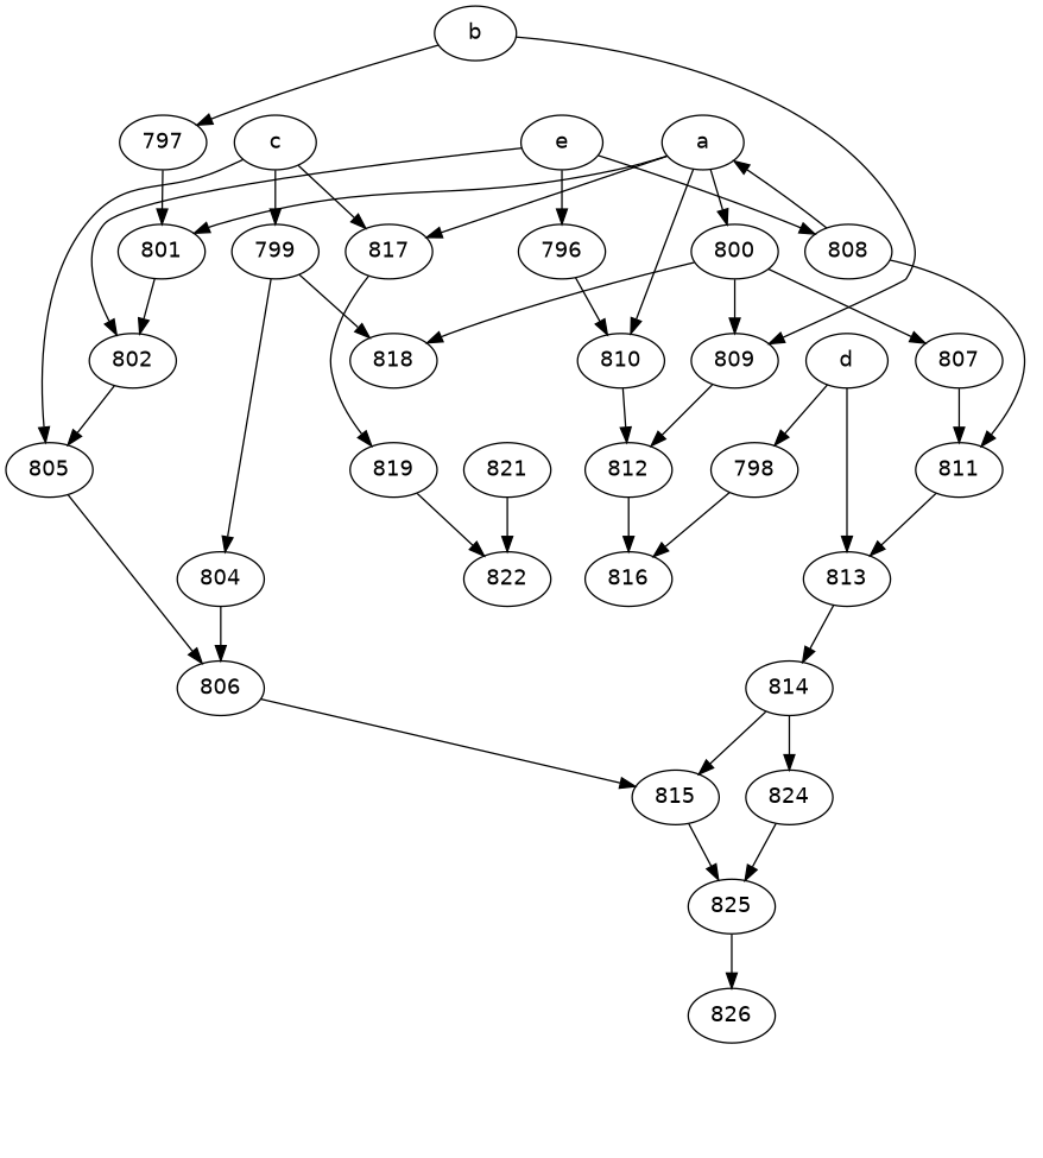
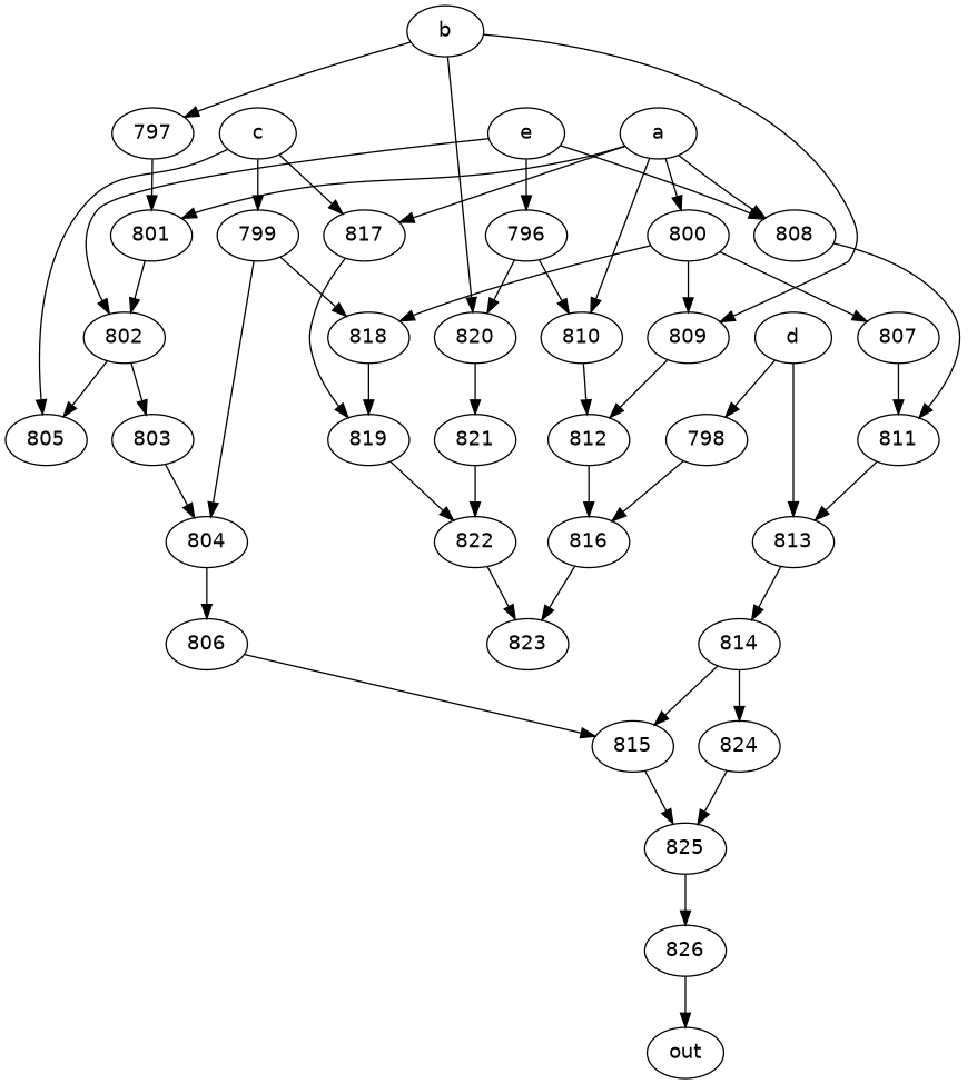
  strict digraph {
    fontname="DejaVu Sans"
    node [fontname="DejaVu Sans"]
    edge [fontname="DejaVu Sans"]
    826
+   out
    a
    800
    801
    808
    810
    817
    807
    809
    818
    802
    811
    812
    819
    805
+   803
    813
    816
    822
    806
    804
    814
+   823
    815
    824
    b
    797
+   820
    821
    c
    799
    825
    d
    798
    e
    796
+   826 -> out
    a -> 800
    a -> 801
-   808 -> a
+   a -> 808
    a -> 810
    a -> 817
    800 -> 807
    800 -> 809
    800 -> 818
    801 -> 802
    808 -> 811
    810 -> 812
    817 -> 819
    807 -> 811
    809 -> 812
+   818 -> 819
    802 -> 805
+   802 -> 803
    811 -> 813
    812 -> 816
    819 -> 822
-   805 -> 806
+   803 -> 804
    813 -> 814
+   816 -> 823
+   822 -> 823
    806 -> 815
    804 -> 806
    814 -> 815
    814 -> 824
    815 -> 825
    824 -> 825
    b -> 809
    b -> 797
+   b -> 820
    797 -> 801
+   820 -> 821
    821 -> 822
    c -> 817
    c -> 805
    c -> 799
    799 -> 818
    799 -> 804
    825 -> 826
    d -> 813
    d -> 798
    798 -> 816
    e -> 808
    e -> 802
    e -> 796
    796 -> 810
+   796 -> 820
  }
